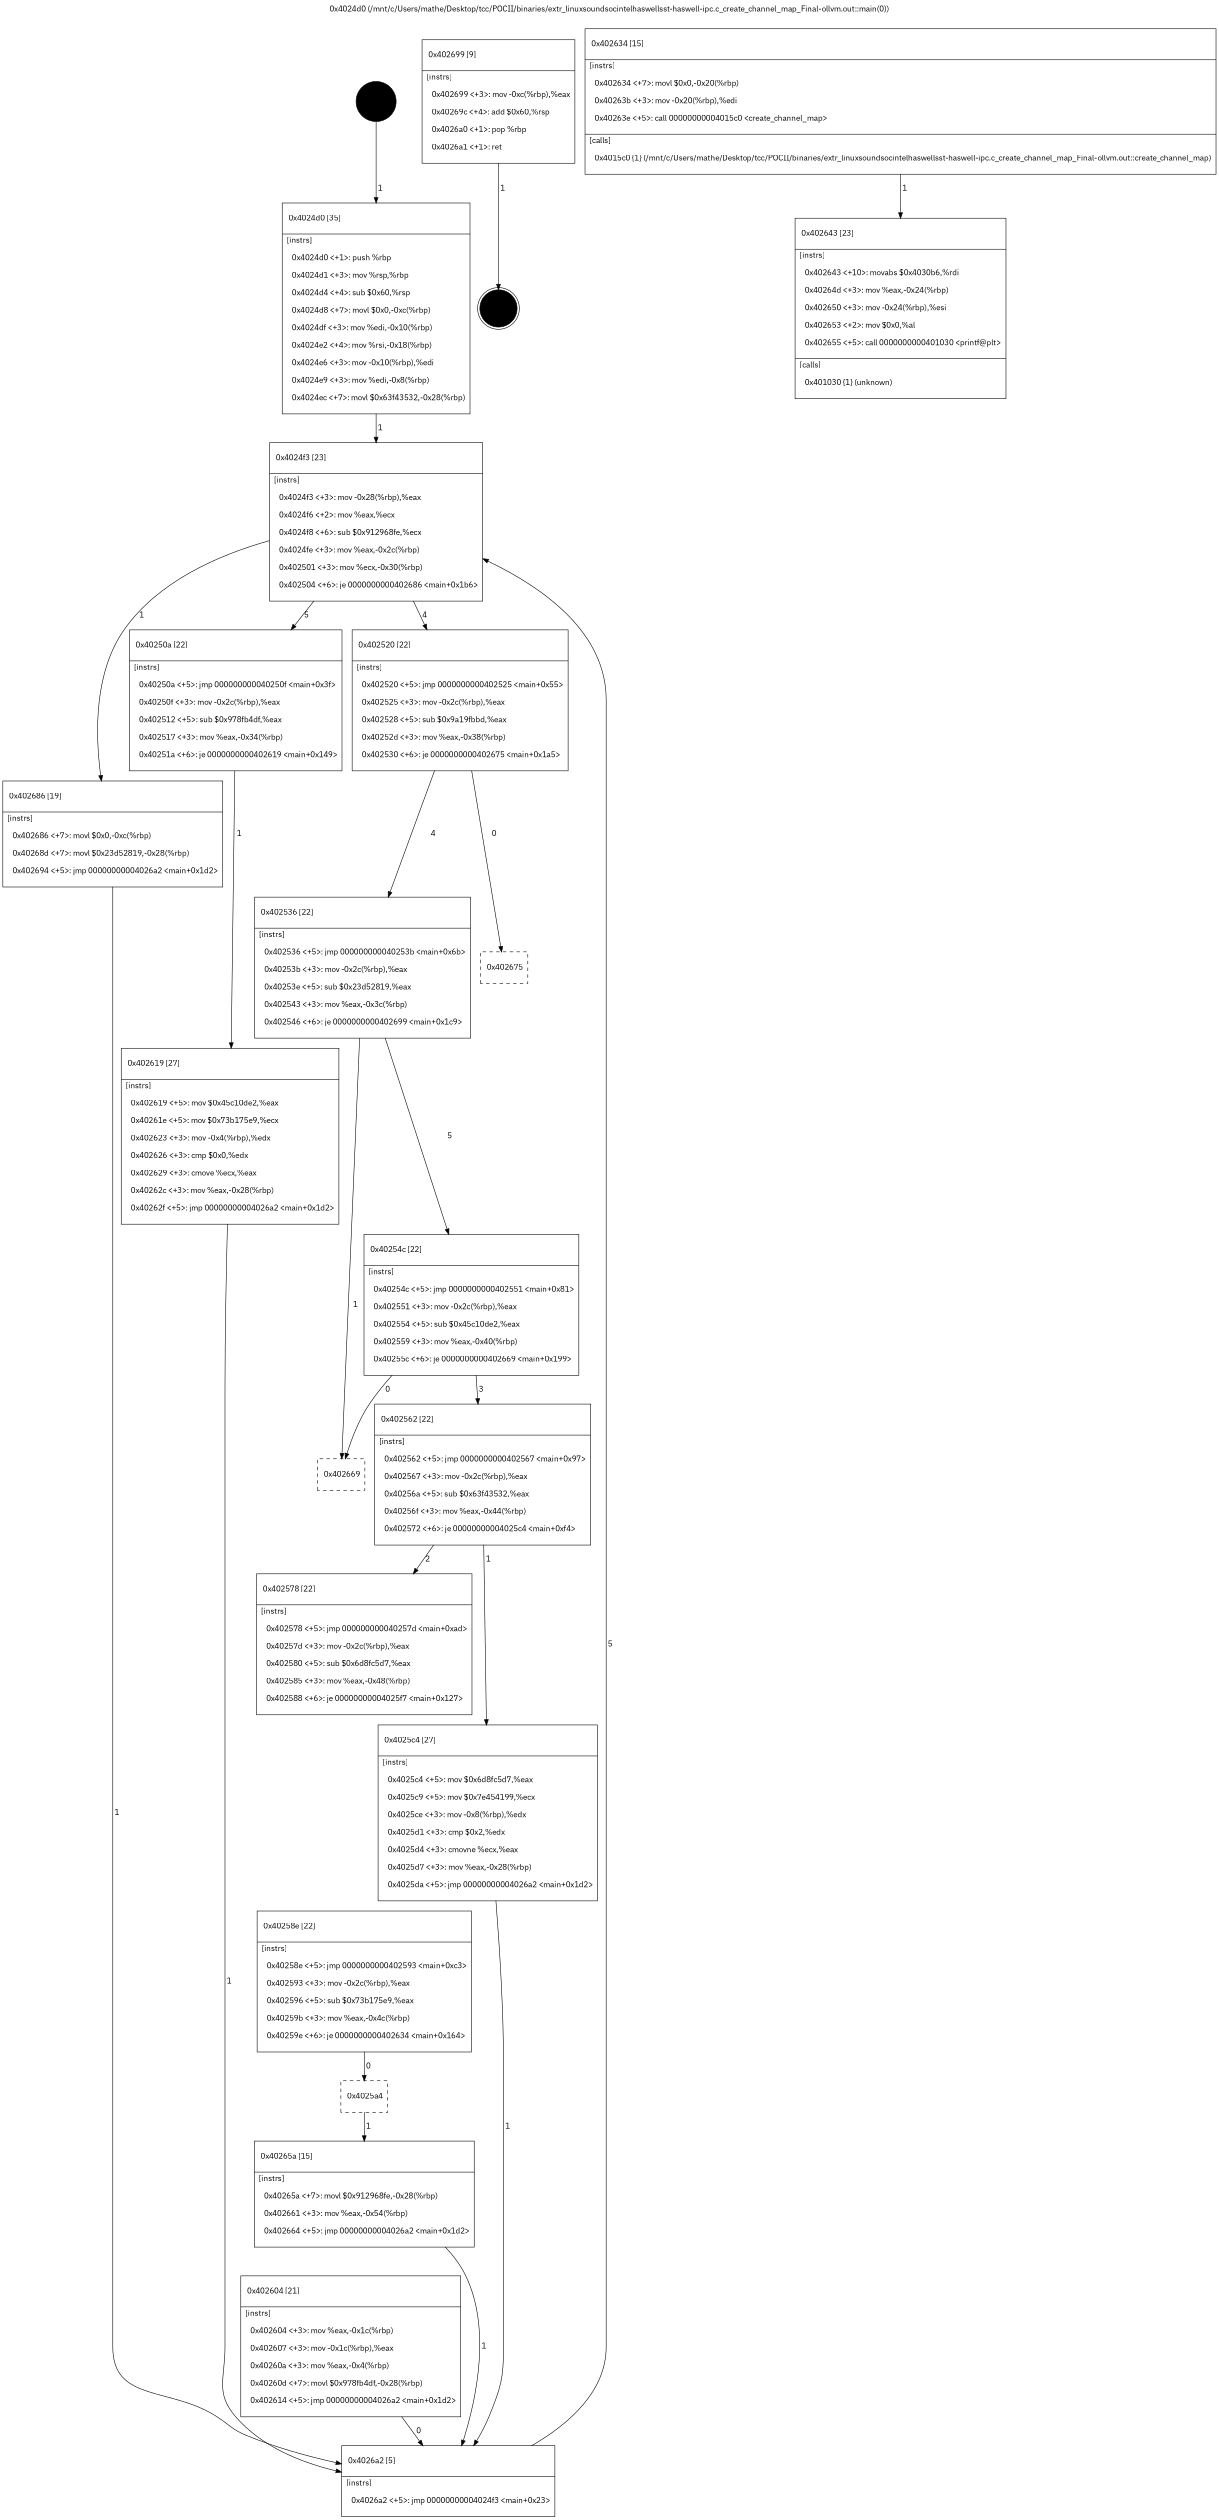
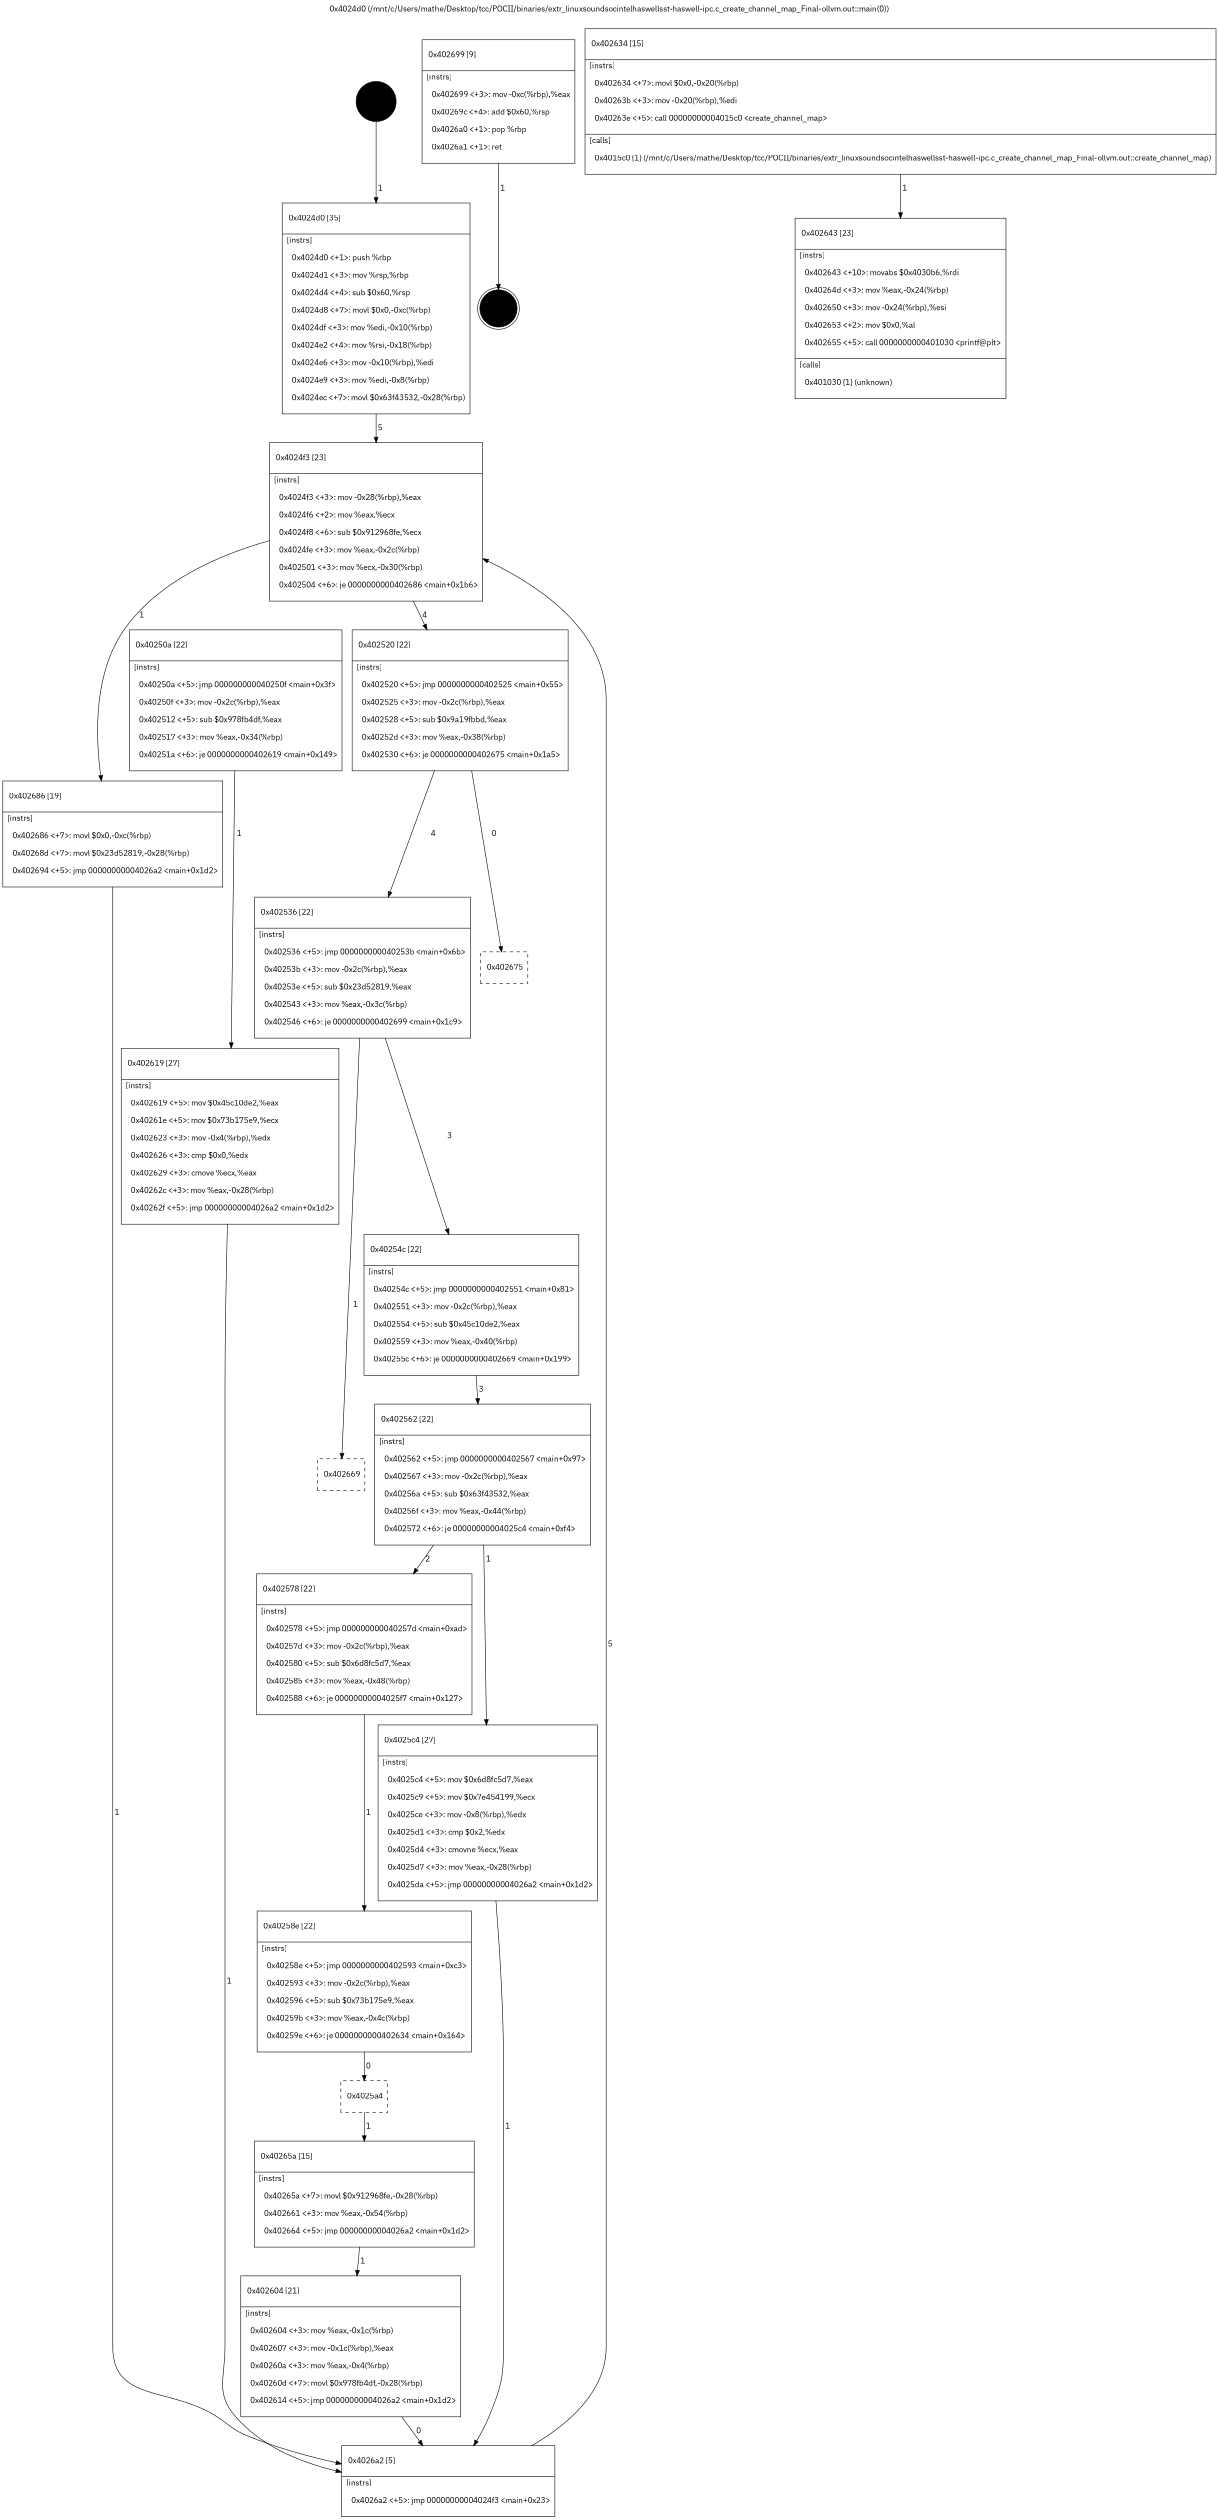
  digraph {
    fontname="IBM Plex Sans"
    label="0x4024d0 (/mnt/c/Users/mathe/Desktop/tcc/POCII/binaries/extr_linuxsoundsocintelhaswellsst-haswell-ipc.c_create_channel_map_Final-ollvm.out::main(0))"
    labelloc=t
    node [fontname="IBM Plex Sans" shape=record]
    edge [fontname="IBM Plex Sans"]
    Entry [fillcolor=black height=0.3 shape=circle style=filled width=0.3]
    n2 [label="{\n     0x4024d0 [35]\l\n     | [instrs]\l\n     &nbsp;&nbsp;0x4024d0 \<+1\>: push %rbp\l\n     &nbsp;&nbsp;0x4024d1 \<+3\>: mov %rsp,%rbp\l\n     &nbsp;&nbsp;0x4024d4 \<+4\>: sub $0x60,%rsp\l\n     &nbsp;&nbsp;0x4024d8 \<+7\>: movl $0x0,-0xc(%rbp)\l\n     &nbsp;&nbsp;0x4024df \<+3\>: mov %edi,-0x10(%rbp)\l\n     &nbsp;&nbsp;0x4024e2 \<+4\>: mov %rsi,-0x18(%rbp)\l\n     &nbsp;&nbsp;0x4024e6 \<+3\>: mov -0x10(%rbp),%edi\l\n     &nbsp;&nbsp;0x4024e9 \<+3\>: mov %edi,-0x8(%rbp)\l\n     &nbsp;&nbsp;0x4024ec \<+7\>: movl $0x63f43532,-0x28(%rbp)\l\n  }"]
    n3 [label="{\n     0x4024f3 [23]\l\n     | [instrs]\l\n     &nbsp;&nbsp;0x4024f3 \<+3\>: mov -0x28(%rbp),%eax\l\n     &nbsp;&nbsp;0x4024f6 \<+2\>: mov %eax,%ecx\l\n     &nbsp;&nbsp;0x4024f8 \<+6\>: sub $0x912968fe,%ecx\l\n     &nbsp;&nbsp;0x4024fe \<+3\>: mov %eax,-0x2c(%rbp)\l\n     &nbsp;&nbsp;0x402501 \<+3\>: mov %ecx,-0x30(%rbp)\l\n     &nbsp;&nbsp;0x402504 \<+6\>: je 0000000000402686 \<main+0x1b6\>\l\n  }"]
    n4 [label="{\n     0x402686 [19]\l\n     | [instrs]\l\n     &nbsp;&nbsp;0x402686 \<+7\>: movl $0x0,-0xc(%rbp)\l\n     &nbsp;&nbsp;0x40268d \<+7\>: movl $0x23d52819,-0x28(%rbp)\l\n     &nbsp;&nbsp;0x402694 \<+5\>: jmp 00000000004026a2 \<main+0x1d2\>\l\n  }"]
    n5 [label="{\n     0x40250a [22]\l\n     | [instrs]\l\n     &nbsp;&nbsp;0x40250a \<+5\>: jmp 000000000040250f \<main+0x3f\>\l\n     &nbsp;&nbsp;0x40250f \<+3\>: mov -0x2c(%rbp),%eax\l\n     &nbsp;&nbsp;0x402512 \<+5\>: sub $0x978fb4df,%eax\l\n     &nbsp;&nbsp;0x402517 \<+3\>: mov %eax,-0x34(%rbp)\l\n     &nbsp;&nbsp;0x40251a \<+6\>: je 0000000000402619 \<main+0x149\>\l\n  }"]
    n6 [label="{\n     0x402520 [22]\l\n     | [instrs]\l\n     &nbsp;&nbsp;0x402520 \<+5\>: jmp 0000000000402525 \<main+0x55\>\l\n     &nbsp;&nbsp;0x402525 \<+3\>: mov -0x2c(%rbp),%eax\l\n     &nbsp;&nbsp;0x402528 \<+5\>: sub $0x9a19fbbd,%eax\l\n     &nbsp;&nbsp;0x40252d \<+3\>: mov %eax,-0x38(%rbp)\l\n     &nbsp;&nbsp;0x402530 \<+6\>: je 0000000000402675 \<main+0x1a5\>\l\n  }"]
    n7 [label="{\n     0x4026a2 [5]\l\n     | [instrs]\l\n     &nbsp;&nbsp;0x4026a2 \<+5\>: jmp 00000000004024f3 \<main+0x23\>\l\n  }"]
    n8 [label="{\n     0x402619 [27]\l\n     | [instrs]\l\n     &nbsp;&nbsp;0x402619 \<+5\>: mov $0x45c10de2,%eax\l\n     &nbsp;&nbsp;0x40261e \<+5\>: mov $0x73b175e9,%ecx\l\n     &nbsp;&nbsp;0x402623 \<+3\>: mov -0x4(%rbp),%edx\l\n     &nbsp;&nbsp;0x402626 \<+3\>: cmp $0x0,%edx\l\n     &nbsp;&nbsp;0x402629 \<+3\>: cmove %ecx,%eax\l\n     &nbsp;&nbsp;0x40262c \<+3\>: mov %eax,-0x28(%rbp)\l\n     &nbsp;&nbsp;0x40262f \<+5\>: jmp 00000000004026a2 \<main+0x1d2\>\l\n  }"]
    n9 [label="{\n     0x402675\l\n  }" style=dashed]
    n10 [label="{\n     0x402536 [22]\l\n     | [instrs]\l\n     &nbsp;&nbsp;0x402536 \<+5\>: jmp 000000000040253b \<main+0x6b\>\l\n     &nbsp;&nbsp;0x40253b \<+3\>: mov -0x2c(%rbp),%eax\l\n     &nbsp;&nbsp;0x40253e \<+5\>: sub $0x23d52819,%eax\l\n     &nbsp;&nbsp;0x402543 \<+3\>: mov %eax,-0x3c(%rbp)\l\n     &nbsp;&nbsp;0x402546 \<+6\>: je 0000000000402699 \<main+0x1c9\>\l\n  }"]
    Exit [fillcolor=black height=0.3 peripheries=2 shape=circle style=filled width=0.3]
    n12 [label="{\n     0x40254c [22]\l\n     | [instrs]\l\n     &nbsp;&nbsp;0x40254c \<+5\>: jmp 0000000000402551 \<main+0x81\>\l\n     &nbsp;&nbsp;0x402551 \<+3\>: mov -0x2c(%rbp),%eax\l\n     &nbsp;&nbsp;0x402554 \<+5\>: sub $0x45c10de2,%eax\l\n     &nbsp;&nbsp;0x402559 \<+3\>: mov %eax,-0x40(%rbp)\l\n     &nbsp;&nbsp;0x40255c \<+6\>: je 0000000000402669 \<main+0x199\>\l\n  }"]
    n13 [label="{\n     0x402669\l\n  }" style=dashed]
    n14 [label="{\n     0x40265a [15]\l\n     | [instrs]\l\n     &nbsp;&nbsp;0x40265a \<+7\>: movl $0x912968fe,-0x28(%rbp)\l\n     &nbsp;&nbsp;0x402661 \<+3\>: mov %eax,-0x54(%rbp)\l\n     &nbsp;&nbsp;0x402664 \<+5\>: jmp 00000000004026a2 \<main+0x1d2\>\l\n  }"]
    n15 [label="{\n     0x402699 [9]\l\n     | [instrs]\l\n     &nbsp;&nbsp;0x402699 \<+3\>: mov -0xc(%rbp),%eax\l\n     &nbsp;&nbsp;0x40269c \<+4\>: add $0x60,%rsp\l\n     &nbsp;&nbsp;0x4026a0 \<+1\>: pop %rbp\l\n     &nbsp;&nbsp;0x4026a1 \<+1\>: ret\l\n  }"]
    n16 [label="{\n     0x402562 [22]\l\n     | [instrs]\l\n     &nbsp;&nbsp;0x402562 \<+5\>: jmp 0000000000402567 \<main+0x97\>\l\n     &nbsp;&nbsp;0x402567 \<+3\>: mov -0x2c(%rbp),%eax\l\n     &nbsp;&nbsp;0x40256a \<+5\>: sub $0x63f43532,%eax\l\n     &nbsp;&nbsp;0x40256f \<+3\>: mov %eax,-0x44(%rbp)\l\n     &nbsp;&nbsp;0x402572 \<+6\>: je 00000000004025c4 \<main+0xf4\>\l\n  }"]
    n17 [label="{\n     0x402643 [23]\l\n     | [instrs]\l\n     &nbsp;&nbsp;0x402643 \<+10\>: movabs $0x4030b6,%rdi\l\n     &nbsp;&nbsp;0x40264d \<+3\>: mov %eax,-0x24(%rbp)\l\n     &nbsp;&nbsp;0x402650 \<+3\>: mov -0x24(%rbp),%esi\l\n     &nbsp;&nbsp;0x402653 \<+2\>: mov $0x0,%al\l\n     &nbsp;&nbsp;0x402655 \<+5\>: call 0000000000401030 \<printf@plt\>\l\n     | [calls]\l\n     &nbsp;&nbsp;0x401030 \{1\} (unknown)\l\n  }"]
    n18 [label="{\n     0x4025c4 [27]\l\n     | [instrs]\l\n     &nbsp;&nbsp;0x4025c4 \<+5\>: mov $0x6d8fc5d7,%eax\l\n     &nbsp;&nbsp;0x4025c9 \<+5\>: mov $0x7e454199,%ecx\l\n     &nbsp;&nbsp;0x4025ce \<+3\>: mov -0x8(%rbp),%edx\l\n     &nbsp;&nbsp;0x4025d1 \<+3\>: cmp $0x2,%edx\l\n     &nbsp;&nbsp;0x4025d4 \<+3\>: cmovne %ecx,%eax\l\n     &nbsp;&nbsp;0x4025d7 \<+3\>: mov %eax,-0x28(%rbp)\l\n     &nbsp;&nbsp;0x4025da \<+5\>: jmp 00000000004026a2 \<main+0x1d2\>\l\n  }"]
    n19 [label="{\n     0x402578 [22]\l\n     | [instrs]\l\n     &nbsp;&nbsp;0x402578 \<+5\>: jmp 000000000040257d \<main+0xad\>\l\n     &nbsp;&nbsp;0x40257d \<+3\>: mov -0x2c(%rbp),%eax\l\n     &nbsp;&nbsp;0x402580 \<+5\>: sub $0x6d8fc5d7,%eax\l\n     &nbsp;&nbsp;0x402585 \<+3\>: mov %eax,-0x48(%rbp)\l\n     &nbsp;&nbsp;0x402588 \<+6\>: je 00000000004025f7 \<main+0x127\>\l\n  }"]
    n20 [label="{\n     0x4025a4\l\n  }" style=dashed]
    n21 [label="{\n     0x40258e [22]\l\n     | [instrs]\l\n     &nbsp;&nbsp;0x40258e \<+5\>: jmp 0000000000402593 \<main+0xc3\>\l\n     &nbsp;&nbsp;0x402593 \<+3\>: mov -0x2c(%rbp),%eax\l\n     &nbsp;&nbsp;0x402596 \<+5\>: sub $0x73b175e9,%eax\l\n     &nbsp;&nbsp;0x40259b \<+3\>: mov %eax,-0x4c(%rbp)\l\n     &nbsp;&nbsp;0x40259e \<+6\>: je 0000000000402634 \<main+0x164\>\l\n  }"]
    n22 [label="{\n     0x402634 [15]\l\n     | [instrs]\l\n     &nbsp;&nbsp;0x402634 \<+7\>: movl $0x0,-0x20(%rbp)\l\n     &nbsp;&nbsp;0x40263b \<+3\>: mov -0x20(%rbp),%edi\l\n     &nbsp;&nbsp;0x40263e \<+5\>: call 00000000004015c0 \<create_channel_map\>\l\n     | [calls]\l\n     &nbsp;&nbsp;0x4015c0 \{1\} (/mnt/c/Users/mathe/Desktop/tcc/POCII/binaries/extr_linuxsoundsocintelhaswellsst-haswell-ipc.c_create_channel_map_Final-ollvm.out::create_channel_map)\l\n  }"]
    n23 [label="{\n     0x402604 [21]\l\n     | [instrs]\l\n     &nbsp;&nbsp;0x402604 \<+3\>: mov %eax,-0x1c(%rbp)\l\n     &nbsp;&nbsp;0x402607 \<+3\>: mov -0x1c(%rbp),%eax\l\n     &nbsp;&nbsp;0x40260a \<+3\>: mov %eax,-0x4(%rbp)\l\n     &nbsp;&nbsp;0x40260d \<+7\>: movl $0x978fb4df,-0x28(%rbp)\l\n     &nbsp;&nbsp;0x402614 \<+5\>: jmp 00000000004026a2 \<main+0x1d2\>\l\n  }"]
    Entry -> n2 [label=" 1"]
-   n2 -> n3 [label=" 1"]
+   n2 -> n3 [label=" 5"]
    n3 -> n4 [label=" 1"]
-   n3 -> n5 [label=" 5"]
    n3 -> n6 [label=" 4"]
    n4 -> n7 [label=" 1"]
    n5 -> n8 [label=" 1"]
    n6 -> n9 [label=" 0"]
    n6 -> n10 [label=" 4"]
    n7 -> n3 [label=" 5"]
    n8 -> n7 [label=" 1"]
-   n10 -> n12 [label=" 5"]
+   n10 -> n12 [label=" 3"]
    n10 -> n13 [label=" 1"]
-   n12 -> n13 [label=" 0"]
    n12 -> n16 [label=" 3"]
-   n14 -> n7 [label=" 1"]
+   n14 -> n23 [label=" 1"]
    n15 -> Exit [label=" 1"]
    n16 -> n18 [label=" 1"]
    n16 -> n19 [label=" 2"]
    n18 -> n7 [label=" 1"]
+   n19 -> n21 [label=" 1"]
    n20 -> n14 [label=" 1"]
    n21 -> n20 [label=" 0"]
    n22 -> n17 [label=" 1"]
    n23 -> n7 [label=" 0"]
  }
